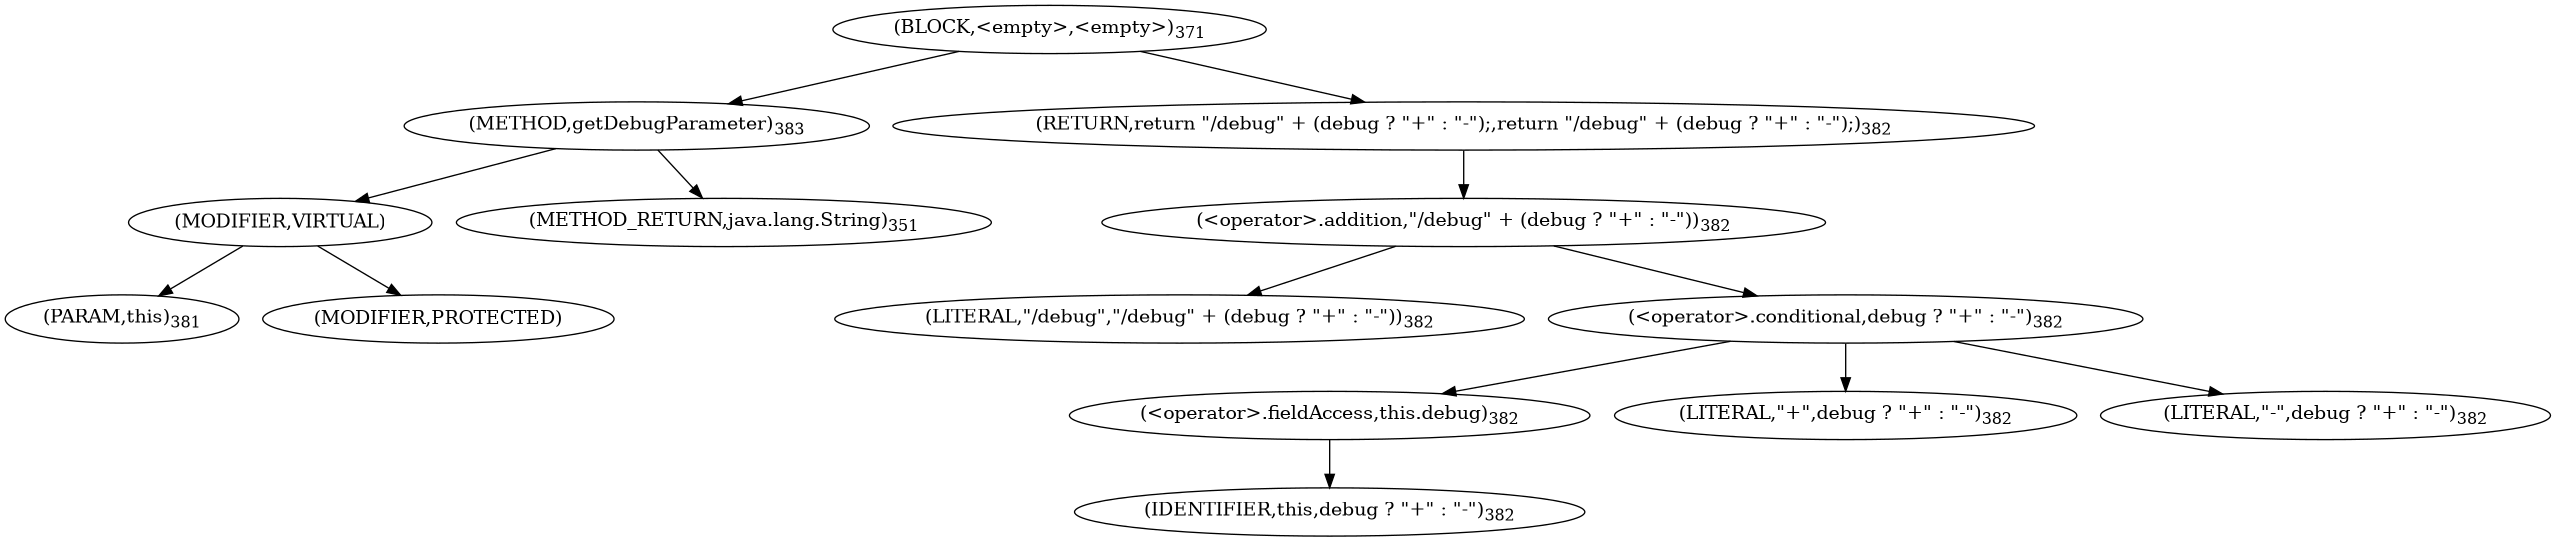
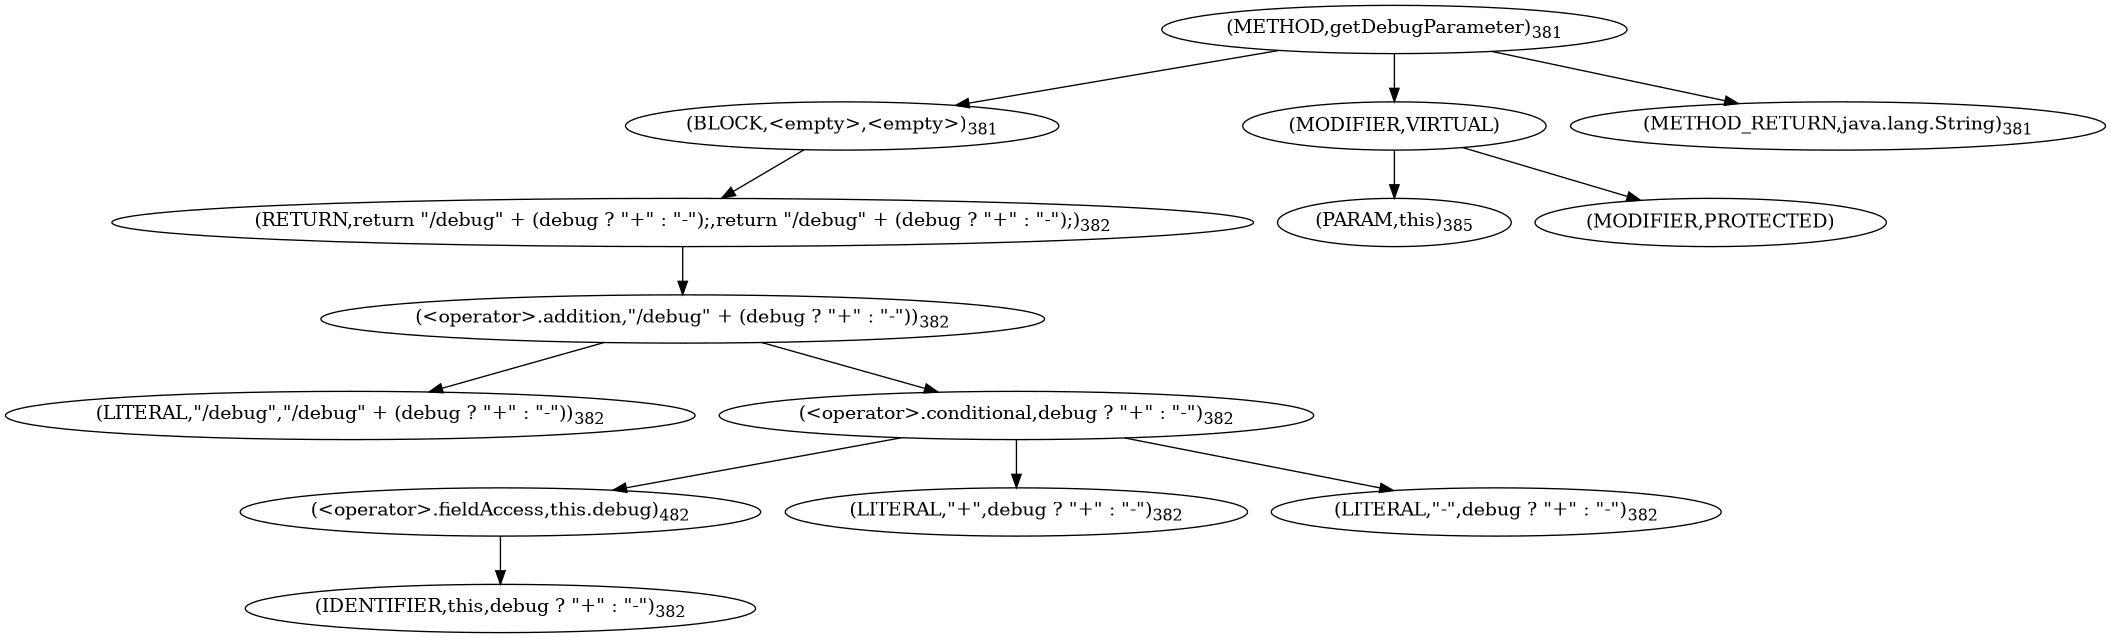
  digraph {
    fontname="DejaVu Serif"
    node [fontname="DejaVu Serif"]
    edge [fontname="DejaVu Serif"]
-   n1 [label=<(METHOD,getDebugParameter)<SUB>383</SUB>>]
-   n2 [label=<(BLOCK,&lt;empty&gt;,&lt;empty&gt;)<SUB>371</SUB>>]
+   n1 [label=<(METHOD,getDebugParameter)<SUB>381</SUB>>]
+   n2 [label=<(BLOCK,&lt;empty&gt;,&lt;empty&gt;)<SUB>381</SUB>>]
    n3 [label=<(MODIFIER,VIRTUAL)>]
-   n4 [label=<(METHOD_RETURN,java.lang.String)<SUB>351</SUB>>]
-   n5 [label=<(PARAM,this)<SUB>381</SUB>>]
+   n4 [label=<(METHOD_RETURN,java.lang.String)<SUB>381</SUB>>]
+   n5 [label=<(PARAM,this)<SUB>385</SUB>>]
    n6 [label=<(RETURN,return &quot;/debug&quot; + (debug ? &quot;+&quot; : &quot;-&quot;);,return &quot;/debug&quot; + (debug ? &quot;+&quot; : &quot;-&quot;);)<SUB>382</SUB>>]
    n7 [label=<(MODIFIER,PROTECTED)>]
    n8 [label=<(&lt;operator&gt;.addition,&quot;/debug&quot; + (debug ? &quot;+&quot; : &quot;-&quot;))<SUB>382</SUB>>]
    n9 [label=<(LITERAL,&quot;/debug&quot;,&quot;/debug&quot; + (debug ? &quot;+&quot; : &quot;-&quot;))<SUB>382</SUB>>]
    n10 [label=<(&lt;operator&gt;.conditional,debug ? &quot;+&quot; : &quot;-&quot;)<SUB>382</SUB>>]
-   n11 [label=<(&lt;operator&gt;.fieldAccess,this.debug)<SUB>382</SUB>>]
+   n11 [label=<(&lt;operator&gt;.fieldAccess,this.debug)<SUB>482</SUB>>]
    n12 [label=<(LITERAL,&quot;+&quot;,debug ? &quot;+&quot; : &quot;-&quot;)<SUB>382</SUB>>]
    n13 [label=<(LITERAL,&quot;-&quot;,debug ? &quot;+&quot; : &quot;-&quot;)<SUB>382</SUB>>]
    n14 [label=<(IDENTIFIER,this,debug ? &quot;+&quot; : &quot;-&quot;)<SUB>382</SUB>>]
-   n2 -> n1
+   n1 -> n2
    n1 -> n3
    n1 -> n4
    n2 -> n6
    n3 -> n5
    n3 -> n7
    n6 -> n8
    n8 -> n9
    n8 -> n10
    n10 -> n11
    n10 -> n12
    n10 -> n13
    n11 -> n14
  }
